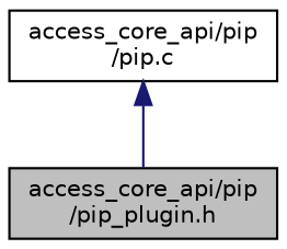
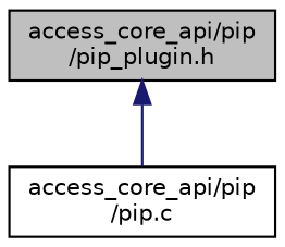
  digraph {
    node [color=black fontname=Helvetica fontsize=10 shape=record style=filled]
    n1 [fillcolor=grey75 fontcolor=black height=0.2 label="access_core_api/pip\l/pip_plugin.h" width=0.4]
    n2 [fillcolor=white height=0.2 label="access_core_api/pip\l/pip.c" width=0.4]
-   n2 -> n1 [color=midnightblue dir=back fontname=Helvetica fontsize=10 labelfontname=Helvetica labelfontsize=10 style=solid]
+   n1 -> n2 [color=midnightblue dir=back fontname=Helvetica fontsize=10 labelfontname=Helvetica labelfontsize=10 style=solid]
  }
